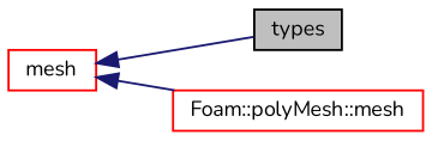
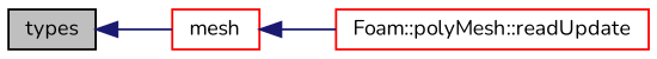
  digraph {
    fontname=Nunito
    rankdir=LR
    node [color=red fontname=Nunito fontsize=10 shape=record]
    edge [color=midnightblue dir=back fontname=Nunito fontsize=10 labelfontname=FreeSans labelfontsize=10 style=solid]
    n1 [color=black fillcolor=grey75 fontcolor=black height=0.2 label=types style=filled width=0.4]
    n2 [height=0.2 label=mesh width=0.4]
-   n3 [height=0.2 label="Foam::polyMesh::mesh" width=0.4]
-   n2 -> n1
+   n3 [height=0.2 label="Foam::polyMesh::readUpdate" width=0.4]
+   n1 -> n2
    n2 -> n3
  }
